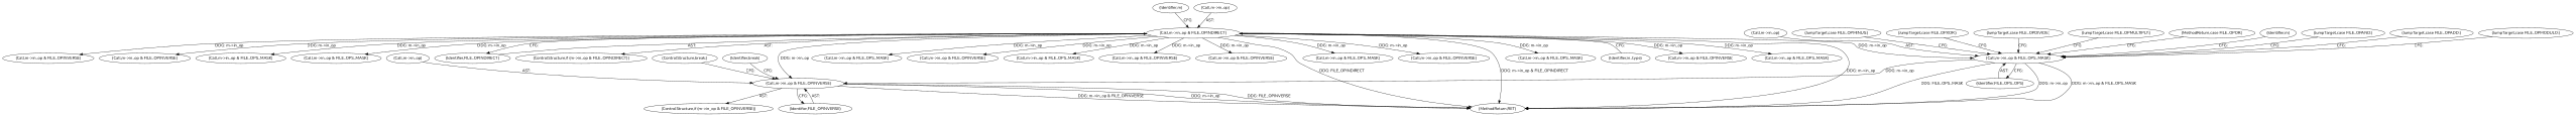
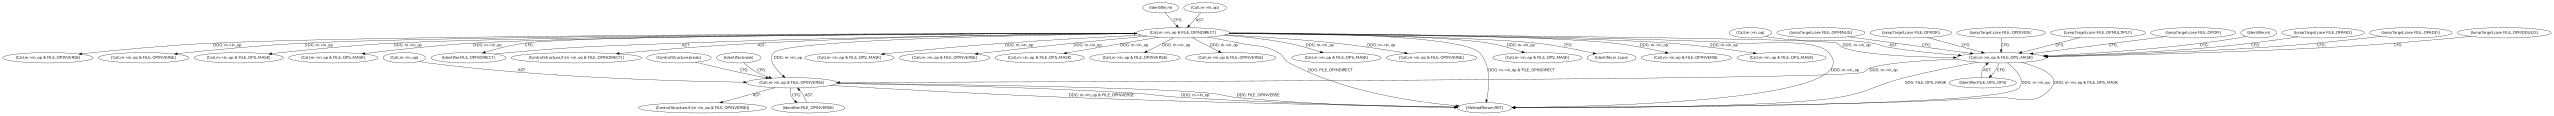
  digraph {
    fontname=Nunito
    node [fontname=Nunito]
    edge [fontname=Nunito]
    n1 [label="(Call,m->in_op & FILE_OPS_MASK)"]
    n2 [label="(Call,m->in_op & FILE_OPINVERSE)"]
    n3 [label="(MethodReturn,RET)"]
    n4 [label="(Identifier,FILE_OPS_OPS)"]
    n5 [label="(ControlStructure,if (m->in_op & FILE_OPINVERSE))"]
    n6 [label="(Identifier,FILE_OPINVERSE)"]
    n7 [label="(Call,m->in_op & FILE_OPINDIRECT)"]
    n8 [label="(Call,m->in_op & FILE_OPINVERSE)"]
    n9 [label="(Call,m->in_op & FILE_OPS_MASK)"]
    n10 [label="(Call,m->in_op & FILE_OPINVERSE)"]
    n11 [label="(Call,m->in_op & FILE_OPINVERSE)"]
    n12 [label="(Call,m->in_op & FILE_OPS_MASK)"]
    n13 [label="(Call,m->in_op & FILE_OPS_MASK)"]
    n14 [label="(Identifier,FILE_OPINDIRECT)"]
    n15 [label="(ControlStructure,if (m->in_op & FILE_OPINDIRECT))"]
    n16 [label="(Call,m->in_op & FILE_OPS_MASK)"]
    n17 [label="(Call,m->in_op & FILE_OPINVERSE)"]
    n18 [label="(Call,m->in_op & FILE_OPS_MASK)"]
    n19 [label="(Call,m->in_op & FILE_OPINVERSE)"]
    n20 [label="(Call,m->in_op & FILE_OPINVERSE)"]
    n21 [label="(Call,m->in_op & FILE_OPS_MASK)"]
    n22 [label="(Call,m->in_op & FILE_OPINVERSE)"]
    n23 [label="(Call,m->in_op & FILE_OPS_MASK)"]
    n24 [label="(Identifier,m)"]
    n25 [label="(JumpTarget,case FILE_OPMULTIPLY:)"]
-   n26 [label="(MethodReturn,case FILE_OPOR:)"]
+   n26 [label="(JumpTarget,case FILE_OPOR:)"]
    n27 [label="(Identifier,m)"]
    n28 [label="(JumpTarget,case FILE_OPAND:)"]
    n29 [label="(Identifier,break)"]
    n30 [label="(Call,m->in_op)"]
    n31 [label="(JumpTarget,case FILE_OPADD:)"]
    n32 [label="(Call,m->in_op)"]
    n33 [label="(JumpTarget,case FILE_OPMODULO:)"]
    n34 [label="(Call,m->in_op)"]
    n35 [label="(ControlStructure,break;)"]
    n36 [label="(JumpTarget,case FILE_OPMINUS:)"]
    n37 [label="(Identifier,in_type)"]
    n38 [label="(JumpTarget,case FILE_OPXOR:)"]
    n39 [label="(JumpTarget,case FILE_OPDIVIDE:)"]
    n1 -> n2 [label="DDG: m->in_op"]
    n1 -> n3 [label="DDG: FILE_OPS_MASK"]
    n1 -> n3 [label="DDG: m->in_op"]
    n1 -> n3 [label="DDG: m->in_op & FILE_OPS_MASK"]
    n1 -> n4 [label="CFG: "]
    n2 -> n3 [label="DDG: m->in_op & FILE_OPINVERSE"]
    n2 -> n3 [label="DDG: m->in_op"]
    n2 -> n3 [label="DDG: FILE_OPINVERSE"]
    n2 -> n5 [label="AST: "]
    n2 -> n6 [label="CFG: "]
    n4 -> n1 [label="AST: "]
    n6 -> n2 [label="AST: "]
    n7 -> n1 [label="DDG: m->in_op"]
    n7 -> n2 [label="DDG: m->in_op"]
    n7 -> n3 [label="DDG: FILE_OPINDIRECT"]
    n7 -> n3 [label="DDG: m->in_op & FILE_OPINDIRECT"]
    n7 -> n3 [label="DDG: m->in_op"]
    n7 -> n8 [label="DDG: m->in_op"]
    n7 -> n9 [label="DDG: m->in_op"]
    n7 -> n10 [label="DDG: m->in_op"]
    n7 -> n11 [label="DDG: m->in_op"]
    n7 -> n12 [label="DDG: m->in_op"]
    n7 -> n13 [label="DDG: m->in_op"]
    n7 -> n14 [label="CFG: "]
    n7 -> n15 [label="AST: "]
    n7 -> n16 [label="DDG: m->in_op"]
    n7 -> n17 [label="DDG: m->in_op"]
    n7 -> n18 [label="DDG: m->in_op"]
    n7 -> n19 [label="DDG: m->in_op"]
    n7 -> n20 [label="DDG: m->in_op"]
    n7 -> n21 [label="DDG: m->in_op"]
    n7 -> n22 [label="DDG: m->in_op"]
    n7 -> n23 [label="DDG: m->in_op"]
    n14 -> n7 [label="AST: "]
    n24 -> n7 [label="CFG: "]
    n25 -> n1 [label="CFG: "]
    n26 -> n1 [label="CFG: "]
    n27 -> n1 [label="CFG: "]
    n28 -> n1 [label="CFG: "]
    n29 -> n2 [label="CFG: "]
    n30 -> n7 [label="AST: "]
    n31 -> n1 [label="CFG: "]
    n32 -> n2 [label="AST: "]
    n33 -> n1 [label="CFG: "]
    n34 -> n1 [label="AST: "]
    n35 -> n2 [label="CFG: "]
    n36 -> n1 [label="CFG: "]
-   n37 -> n7 [label="CFG: "]
+   n7 -> n37 [label="CFG: "]
    n38 -> n1 [label="CFG: "]
    n39 -> n1 [label="CFG: "]
  }
